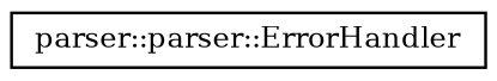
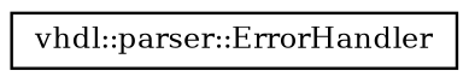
  digraph {
    rankdir=LR
    fontname="DejaVu Serif"
-   n1 [color=black fillcolor=white fontname="DejaVu Serif" fontsize=10 height=0.2 label="parser::parser::ErrorHandler" shape=record style=filled width=0.4]
+   n1 [color=black fillcolor=white fontname="DejaVu Serif" fontsize=10 height=0.2 label="vhdl::parser::ErrorHandler" shape=record style=filled width=0.4]
  }
